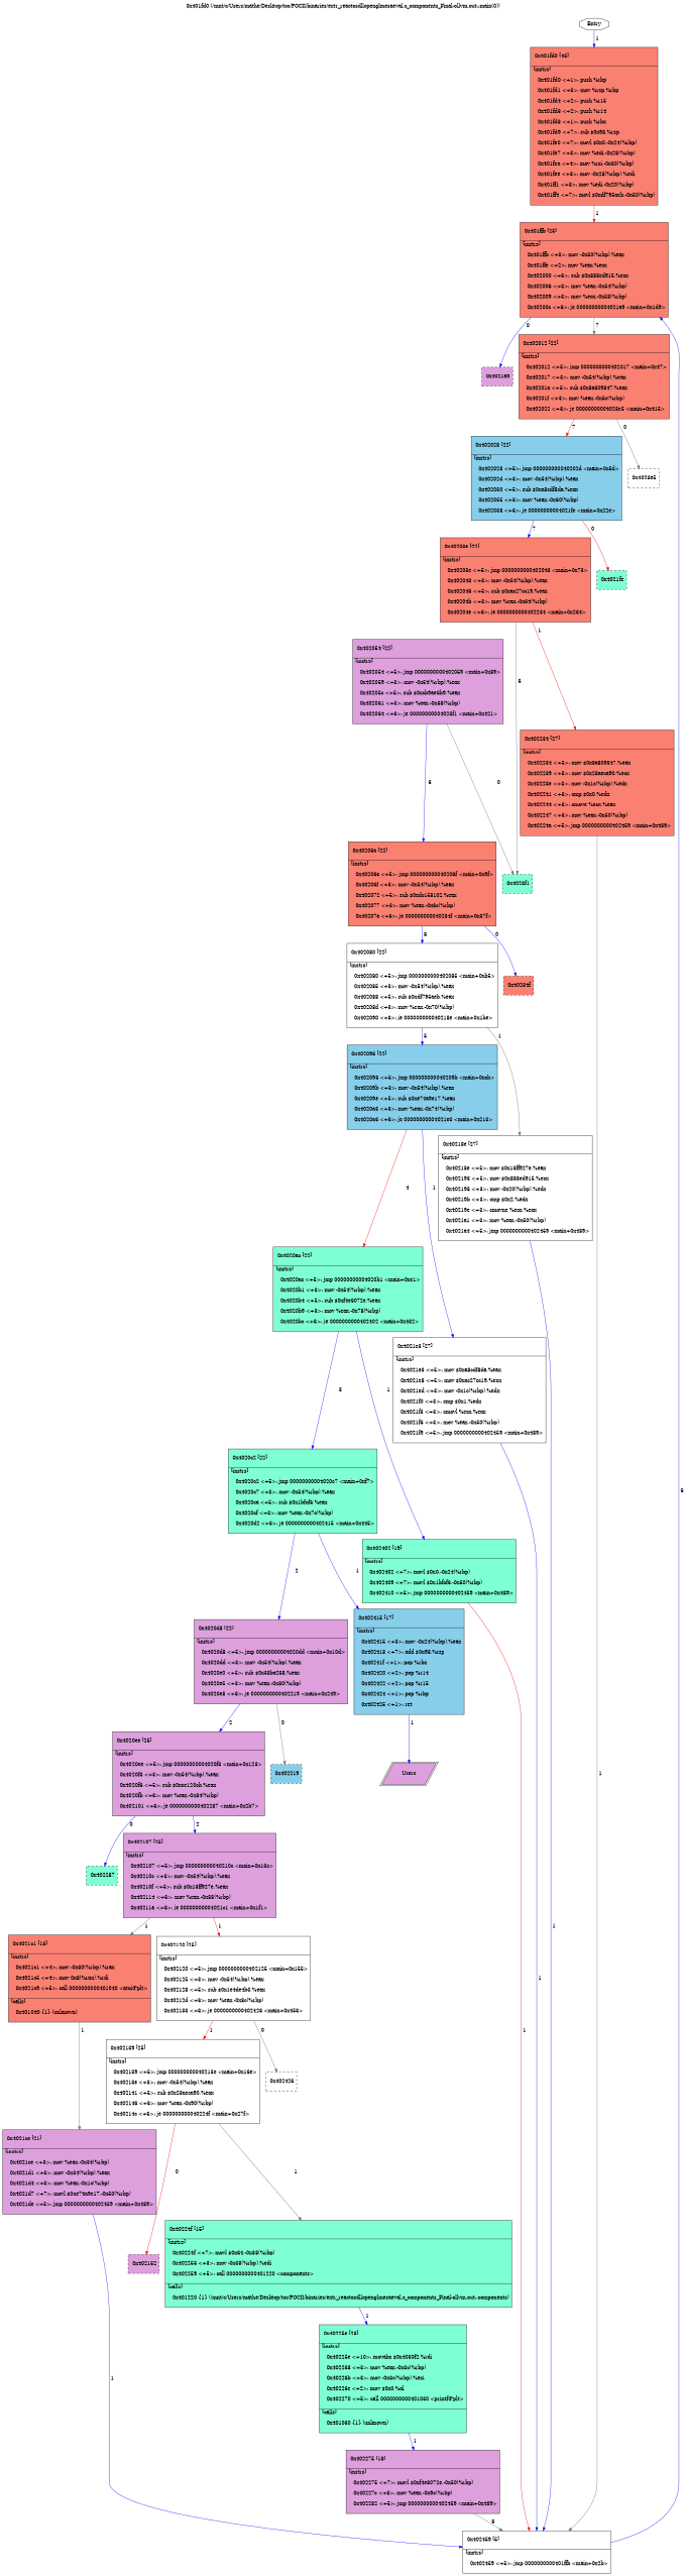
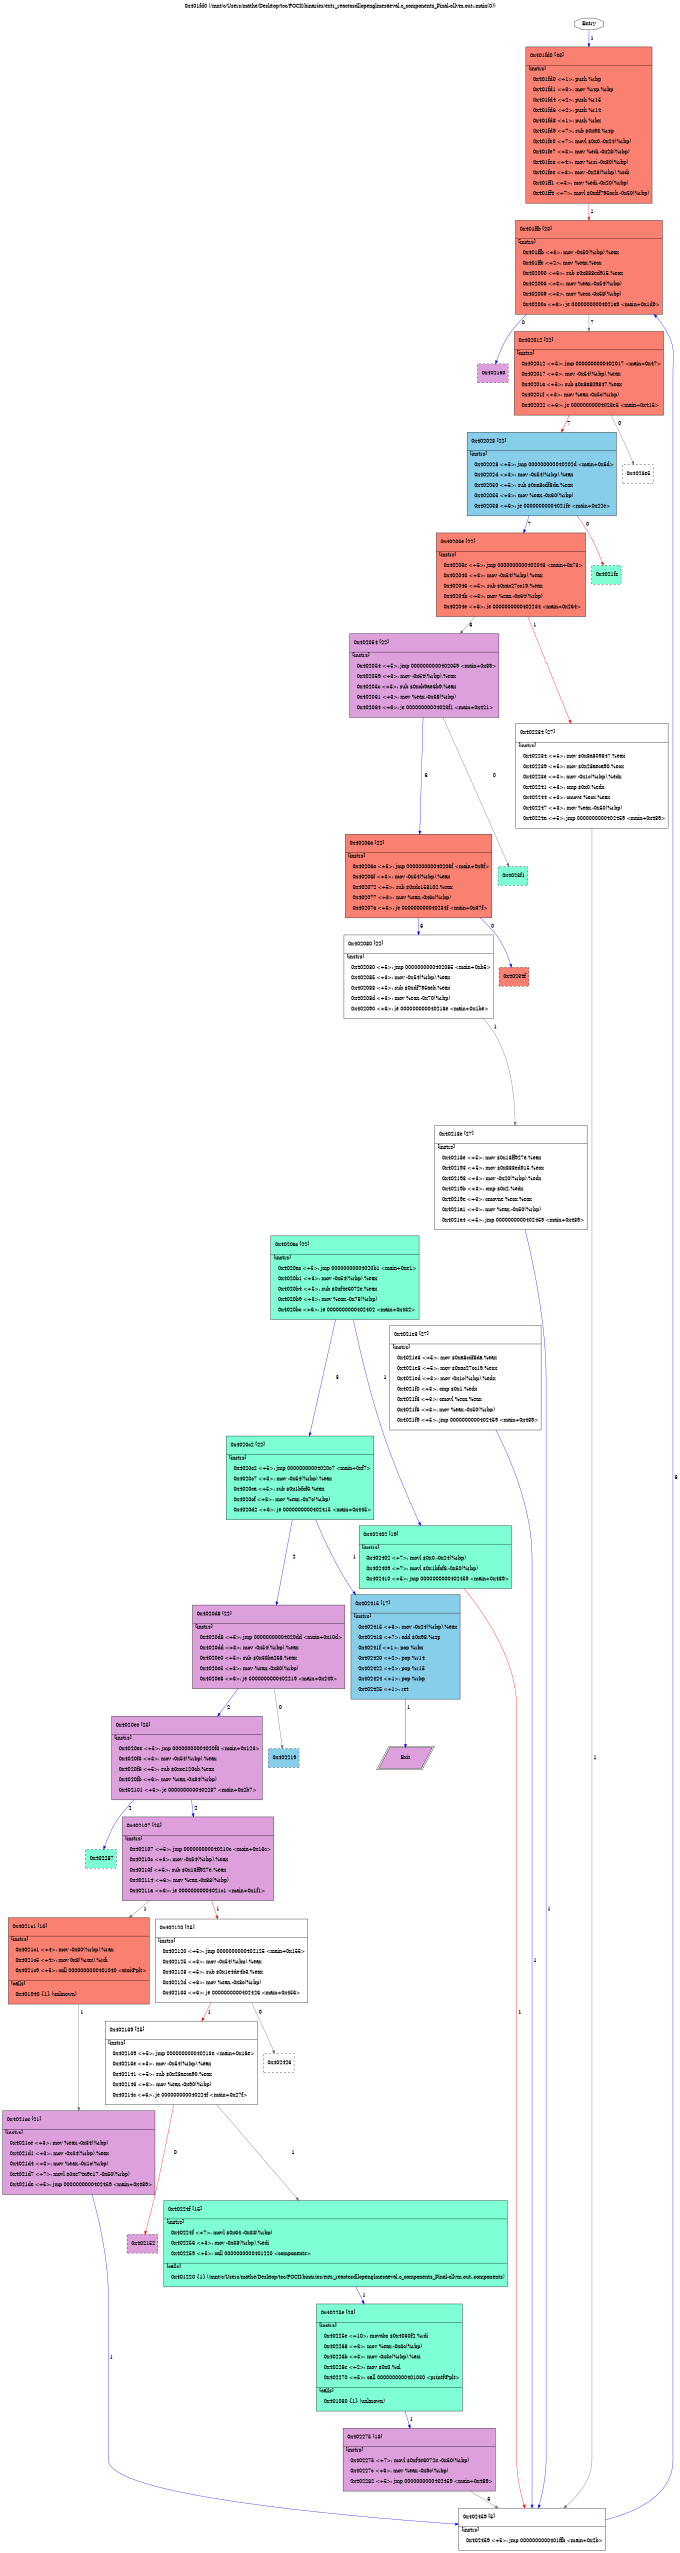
  digraph {
    label="0x401fd0 (/mnt/c/Users/mathe/Desktop/tcc/POCII/binaries/extr_reactosdllopenglmesaeval.c_components_Final-ollvm.out::main(0))"
    labelloc=t
    node [fillcolor=white shape=record style=filled]
    edge [color=blue]
    Entry [height=0.3 shape=octagon width=0.3]
    n2 [fillcolor=salmon label="{\n     0x401fd0 [43]\l\n     | [instrs]\l\n     &nbsp;&nbsp;0x401fd0 \<+1\>: push %rbp\l\n     &nbsp;&nbsp;0x401fd1 \<+3\>: mov %rsp,%rbp\l\n     &nbsp;&nbsp;0x401fd4 \<+2\>: push %r15\l\n     &nbsp;&nbsp;0x401fd6 \<+2\>: push %r14\l\n     &nbsp;&nbsp;0x401fd8 \<+1\>: push %rbx\l\n     &nbsp;&nbsp;0x401fd9 \<+7\>: sub $0x98,%rsp\l\n     &nbsp;&nbsp;0x401fe0 \<+7\>: movl $0x0,-0x24(%rbp)\l\n     &nbsp;&nbsp;0x401fe7 \<+3\>: mov %edi,-0x28(%rbp)\l\n     &nbsp;&nbsp;0x401fea \<+4\>: mov %rsi,-0x30(%rbp)\l\n     &nbsp;&nbsp;0x401fee \<+3\>: mov -0x28(%rbp),%edi\l\n     &nbsp;&nbsp;0x401ff1 \<+3\>: mov %edi,-0x20(%rbp)\l\n     &nbsp;&nbsp;0x401ff4 \<+7\>: movl $0xdf795aeb,-0x50(%rbp)\l\n  }"]
    n3 [fillcolor=salmon label="{\n     0x401ffb [23]\l\n     | [instrs]\l\n     &nbsp;&nbsp;0x401ffb \<+3\>: mov -0x50(%rbp),%eax\l\n     &nbsp;&nbsp;0x401ffe \<+2\>: mov %eax,%ecx\l\n     &nbsp;&nbsp;0x402000 \<+6\>: sub $0x888ed915,%ecx\l\n     &nbsp;&nbsp;0x402006 \<+3\>: mov %eax,-0x54(%rbp)\l\n     &nbsp;&nbsp;0x402009 \<+3\>: mov %ecx,-0x58(%rbp)\l\n     &nbsp;&nbsp;0x40200c \<+6\>: je 00000000004021a9 \<main+0x1d9\>\l\n  }"]
    n4 [fillcolor=plum label="{\n     0x4021a9\l\n  }" style="dashed,filled"]
    n5 [fillcolor=salmon label="{\n     0x402012 [22]\l\n     | [instrs]\l\n     &nbsp;&nbsp;0x402012 \<+5\>: jmp 0000000000402017 \<main+0x47\>\l\n     &nbsp;&nbsp;0x402017 \<+3\>: mov -0x54(%rbp),%eax\l\n     &nbsp;&nbsp;0x40201a \<+5\>: sub $0x8a809847,%eax\l\n     &nbsp;&nbsp;0x40201f \<+3\>: mov %eax,-0x5c(%rbp)\l\n     &nbsp;&nbsp;0x402022 \<+6\>: je 00000000004023e5 \<main+0x415\>\l\n  }"]
    n6 [label="{\n     0x4023e5\l\n  }" style="dashed,filled"]
    n7 [fillcolor=skyblue label="{\n     0x402028 [22]\l\n     | [instrs]\l\n     &nbsp;&nbsp;0x402028 \<+5\>: jmp 000000000040202d \<main+0x5d\>\l\n     &nbsp;&nbsp;0x40202d \<+3\>: mov -0x54(%rbp),%eax\l\n     &nbsp;&nbsp;0x402030 \<+5\>: sub $0xa8cdf8da,%eax\l\n     &nbsp;&nbsp;0x402035 \<+3\>: mov %eax,-0x60(%rbp)\l\n     &nbsp;&nbsp;0x402038 \<+6\>: je 00000000004021fe \<main+0x22e\>\l\n  }"]
    n8 [fillcolor=aquamarine label="{\n     0x4021fe\l\n  }" style="dashed,filled"]
    n9 [fillcolor=salmon label="{\n     0x40203e [22]\l\n     | [instrs]\l\n     &nbsp;&nbsp;0x40203e \<+5\>: jmp 0000000000402043 \<main+0x73\>\l\n     &nbsp;&nbsp;0x402043 \<+3\>: mov -0x54(%rbp),%eax\l\n     &nbsp;&nbsp;0x402046 \<+5\>: sub $0xac27cc19,%eax\l\n     &nbsp;&nbsp;0x40204b \<+3\>: mov %eax,-0x64(%rbp)\l\n     &nbsp;&nbsp;0x40204e \<+6\>: je 0000000000402234 \<main+0x264\>\l\n  }"]
-   Exit [fillcolor=plum height=0.3 peripheries=2 shape=parallelogram width=0.3 label=Users]
-   n11 [fillcolor=salmon label="{\n     0x402234 [27]\l\n     | [instrs]\l\n     &nbsp;&nbsp;0x402234 \<+5\>: mov $0x8a809847,%eax\l\n     &nbsp;&nbsp;0x402239 \<+5\>: mov $0x28aeca90,%ecx\l\n     &nbsp;&nbsp;0x40223e \<+3\>: mov -0x1c(%rbp),%edx\l\n     &nbsp;&nbsp;0x402241 \<+3\>: cmp $0x0,%edx\l\n     &nbsp;&nbsp;0x402244 \<+3\>: cmove %ecx,%eax\l\n     &nbsp;&nbsp;0x402247 \<+3\>: mov %eax,-0x50(%rbp)\l\n     &nbsp;&nbsp;0x40224a \<+5\>: jmp 0000000000402459 \<main+0x489\>\l\n  }"]
+   Exit [fillcolor=plum height=0.3 peripheries=2 shape=parallelogram width=0.3]
+   n11 [label="{\n     0x402234 [27]\l\n     | [instrs]\l\n     &nbsp;&nbsp;0x402234 \<+5\>: mov $0x8a809847,%eax\l\n     &nbsp;&nbsp;0x402239 \<+5\>: mov $0x28aeca90,%ecx\l\n     &nbsp;&nbsp;0x40223e \<+3\>: mov -0x1c(%rbp),%edx\l\n     &nbsp;&nbsp;0x402241 \<+3\>: cmp $0x0,%edx\l\n     &nbsp;&nbsp;0x402244 \<+3\>: cmove %ecx,%eax\l\n     &nbsp;&nbsp;0x402247 \<+3\>: mov %eax,-0x50(%rbp)\l\n     &nbsp;&nbsp;0x40224a \<+5\>: jmp 0000000000402459 \<main+0x489\>\l\n  }"]
    n12 [fillcolor=plum label="{\n     0x402054 [22]\l\n     | [instrs]\l\n     &nbsp;&nbsp;0x402054 \<+5\>: jmp 0000000000402059 \<main+0x89\>\l\n     &nbsp;&nbsp;0x402059 \<+3\>: mov -0x54(%rbp),%eax\l\n     &nbsp;&nbsp;0x40205c \<+5\>: sub $0xcb9ae6b9,%eax\l\n     &nbsp;&nbsp;0x402061 \<+3\>: mov %eax,-0x68(%rbp)\l\n     &nbsp;&nbsp;0x402064 \<+6\>: je 00000000004023f1 \<main+0x421\>\l\n  }"]
    n13 [fillcolor=plum label="{\n     0x402275 [18]\l\n     | [instrs]\l\n     &nbsp;&nbsp;0x402275 \<+7\>: movl $0xf4e6072e,-0x50(%rbp)\l\n     &nbsp;&nbsp;0x40227c \<+6\>: mov %eax,-0x9c(%rbp)\l\n     &nbsp;&nbsp;0x402282 \<+5\>: jmp 0000000000402459 \<main+0x489\>\l\n  }"]
    n14 [label="{\n     0x402459 [5]\l\n     | [instrs]\l\n     &nbsp;&nbsp;0x402459 \<+5\>: jmp 0000000000401ffb \<main+0x2b\>\l\n  }"]
    n15 [fillcolor=aquamarine label="{\n     0x4023f1\l\n  }" style="dashed,filled"]
    n16 [fillcolor=salmon label="{\n     0x40206a [22]\l\n     | [instrs]\l\n     &nbsp;&nbsp;0x40206a \<+5\>: jmp 000000000040206f \<main+0x9f\>\l\n     &nbsp;&nbsp;0x40206f \<+3\>: mov -0x54(%rbp),%eax\l\n     &nbsp;&nbsp;0x402072 \<+5\>: sub $0xdc158102,%eax\l\n     &nbsp;&nbsp;0x402077 \<+3\>: mov %eax,-0x6c(%rbp)\l\n     &nbsp;&nbsp;0x40207a \<+6\>: je 000000000040234f \<main+0x37f\>\l\n  }"]
    n17 [fillcolor=aquamarine label="{\n     0x40225e [23]\l\n     | [instrs]\l\n     &nbsp;&nbsp;0x40225e \<+10\>: movabs $0x4030f2,%rdi\l\n     &nbsp;&nbsp;0x402268 \<+3\>: mov %eax,-0x3c(%rbp)\l\n     &nbsp;&nbsp;0x40226b \<+3\>: mov -0x3c(%rbp),%esi\l\n     &nbsp;&nbsp;0x40226e \<+2\>: mov $0x0,%al\l\n     &nbsp;&nbsp;0x402270 \<+5\>: call 0000000000401030 \<printf@plt\>\l\n     | [calls]\l\n     &nbsp;&nbsp;0x401030 \{1\} (unknown)\l\n  }"]
    n18 [fillcolor=salmon label="{\n     0x40234f\l\n  }" style="dashed,filled"]
    n19 [label="{\n     0x402080 [22]\l\n     | [instrs]\l\n     &nbsp;&nbsp;0x402080 \<+5\>: jmp 0000000000402085 \<main+0xb5\>\l\n     &nbsp;&nbsp;0x402085 \<+3\>: mov -0x54(%rbp),%eax\l\n     &nbsp;&nbsp;0x402088 \<+5\>: sub $0xdf795aeb,%eax\l\n     &nbsp;&nbsp;0x40208d \<+3\>: mov %eax,-0x70(%rbp)\l\n     &nbsp;&nbsp;0x402090 \<+6\>: je 000000000040218e \<main+0x1be\>\l\n  }"]
    n20 [fillcolor=plum label="{\n     0x402152\l\n  }" style="dashed,filled"]
    n21 [label="{\n     0x40218e [27]\l\n     | [instrs]\l\n     &nbsp;&nbsp;0x40218e \<+5\>: mov $0x13ff927e,%eax\l\n     &nbsp;&nbsp;0x402193 \<+5\>: mov $0x888ed915,%ecx\l\n     &nbsp;&nbsp;0x402198 \<+3\>: mov -0x20(%rbp),%edx\l\n     &nbsp;&nbsp;0x40219b \<+3\>: cmp $0x2,%edx\l\n     &nbsp;&nbsp;0x40219e \<+3\>: cmovne %ecx,%eax\l\n     &nbsp;&nbsp;0x4021a1 \<+3\>: mov %eax,-0x50(%rbp)\l\n     &nbsp;&nbsp;0x4021a4 \<+5\>: jmp 0000000000402459 \<main+0x489\>\l\n  }"]
-   n22 [fillcolor=skyblue label="{\n     0x402096 [22]\l\n     | [instrs]\l\n     &nbsp;&nbsp;0x402096 \<+5\>: jmp 000000000040209b \<main+0xcb\>\l\n     &nbsp;&nbsp;0x40209b \<+3\>: mov -0x54(%rbp),%eax\l\n     &nbsp;&nbsp;0x40209e \<+5\>: sub $0xe74a9e17,%eax\l\n     &nbsp;&nbsp;0x4020a3 \<+3\>: mov %eax,-0x74(%rbp)\l\n     &nbsp;&nbsp;0x4020a6 \<+6\>: je 00000000004021e3 \<main+0x213\>\l\n  }"]
    n23 [fillcolor=aquamarine label="{\n     0x40224f [15]\l\n     | [instrs]\l\n     &nbsp;&nbsp;0x40224f \<+7\>: movl $0x64,-0x38(%rbp)\l\n     &nbsp;&nbsp;0x402256 \<+3\>: mov -0x38(%rbp),%edi\l\n     &nbsp;&nbsp;0x402259 \<+5\>: call 0000000000401220 \<components\>\l\n     | [calls]\l\n     &nbsp;&nbsp;0x401220 \{1\} (/mnt/c/Users/mathe/Desktop/tcc/POCII/binaries/extr_reactosdllopenglmesaeval.c_components_Final-ollvm.out::components)\l\n  }"]
    n24 [label="{\n     0x4021e3 [27]\l\n     | [instrs]\l\n     &nbsp;&nbsp;0x4021e3 \<+5\>: mov $0xa8cdf8da,%eax\l\n     &nbsp;&nbsp;0x4021e8 \<+5\>: mov $0xac27cc19,%ecx\l\n     &nbsp;&nbsp;0x4021ed \<+3\>: mov -0x1c(%rbp),%edx\l\n     &nbsp;&nbsp;0x4021f0 \<+3\>: cmp $0x1,%edx\l\n     &nbsp;&nbsp;0x4021f3 \<+3\>: cmovl %ecx,%eax\l\n     &nbsp;&nbsp;0x4021f6 \<+3\>: mov %eax,-0x50(%rbp)\l\n     &nbsp;&nbsp;0x4021f9 \<+5\>: jmp 0000000000402459 \<main+0x489\>\l\n  }"]
    n25 [fillcolor=aquamarine label="{\n     0x4020ac [22]\l\n     | [instrs]\l\n     &nbsp;&nbsp;0x4020ac \<+5\>: jmp 00000000004020b1 \<main+0xe1\>\l\n     &nbsp;&nbsp;0x4020b1 \<+3\>: mov -0x54(%rbp),%eax\l\n     &nbsp;&nbsp;0x4020b4 \<+5\>: sub $0xf4e6072e,%eax\l\n     &nbsp;&nbsp;0x4020b9 \<+3\>: mov %eax,-0x78(%rbp)\l\n     &nbsp;&nbsp;0x4020bc \<+6\>: je 0000000000402402 \<main+0x432\>\l\n  }"]
    n26 [label="{\n     0x402139 [25]\l\n     | [instrs]\l\n     &nbsp;&nbsp;0x402139 \<+5\>: jmp 000000000040213e \<main+0x16e\>\l\n     &nbsp;&nbsp;0x40213e \<+3\>: mov -0x54(%rbp),%eax\l\n     &nbsp;&nbsp;0x402141 \<+5\>: sub $0x28aeca90,%eax\l\n     &nbsp;&nbsp;0x402146 \<+6\>: mov %eax,-0x90(%rbp)\l\n     &nbsp;&nbsp;0x40214c \<+6\>: je 000000000040224f \<main+0x27f\>\l\n  }"]
    n27 [fillcolor=aquamarine label="{\n     0x402402 [19]\l\n     | [instrs]\l\n     &nbsp;&nbsp;0x402402 \<+7\>: movl $0x0,-0x24(%rbp)\l\n     &nbsp;&nbsp;0x402409 \<+7\>: movl $0x1bfcf6,-0x50(%rbp)\l\n     &nbsp;&nbsp;0x402410 \<+5\>: jmp 0000000000402459 \<main+0x489\>\l\n  }"]
    n28 [fillcolor=aquamarine label="{\n     0x4020c2 [22]\l\n     | [instrs]\l\n     &nbsp;&nbsp;0x4020c2 \<+5\>: jmp 00000000004020c7 \<main+0xf7\>\l\n     &nbsp;&nbsp;0x4020c7 \<+3\>: mov -0x54(%rbp),%eax\l\n     &nbsp;&nbsp;0x4020ca \<+5\>: sub $0x1bfcf6,%eax\l\n     &nbsp;&nbsp;0x4020cf \<+3\>: mov %eax,-0x7c(%rbp)\l\n     &nbsp;&nbsp;0x4020d2 \<+6\>: je 0000000000402415 \<main+0x445\>\l\n  }"]
    n29 [label="{\n     0x402426\l\n  }" style="dashed,filled"]
    n30 [fillcolor=skyblue label="{\n     0x402415 [17]\l\n     | [instrs]\l\n     &nbsp;&nbsp;0x402415 \<+3\>: mov -0x24(%rbp),%eax\l\n     &nbsp;&nbsp;0x402418 \<+7\>: add $0x98,%rsp\l\n     &nbsp;&nbsp;0x40241f \<+1\>: pop %rbx\l\n     &nbsp;&nbsp;0x402420 \<+2\>: pop %r14\l\n     &nbsp;&nbsp;0x402422 \<+2\>: pop %r15\l\n     &nbsp;&nbsp;0x402424 \<+1\>: pop %rbp\l\n     &nbsp;&nbsp;0x402425 \<+1\>: ret\l\n  }"]
    n31 [fillcolor=plum label="{\n     0x4020d8 [22]\l\n     | [instrs]\l\n     &nbsp;&nbsp;0x4020d8 \<+5\>: jmp 00000000004020dd \<main+0x10d\>\l\n     &nbsp;&nbsp;0x4020dd \<+3\>: mov -0x54(%rbp),%eax\l\n     &nbsp;&nbsp;0x4020e0 \<+5\>: sub $0x38ba268,%eax\l\n     &nbsp;&nbsp;0x4020e5 \<+3\>: mov %eax,-0x80(%rbp)\l\n     &nbsp;&nbsp;0x4020e8 \<+6\>: je 0000000000402219 \<main+0x249\>\l\n  }"]
    n32 [fillcolor=plum label="{\n     0x4021ce [21]\l\n     | [instrs]\l\n     &nbsp;&nbsp;0x4021ce \<+3\>: mov %eax,-0x34(%rbp)\l\n     &nbsp;&nbsp;0x4021d1 \<+3\>: mov -0x34(%rbp),%eax\l\n     &nbsp;&nbsp;0x4021d4 \<+3\>: mov %eax,-0x1c(%rbp)\l\n     &nbsp;&nbsp;0x4021d7 \<+7\>: movl $0xe74a9e17,-0x50(%rbp)\l\n     &nbsp;&nbsp;0x4021de \<+5\>: jmp 0000000000402459 \<main+0x489\>\l\n  }"]
    n33 [fillcolor=skyblue label="{\n     0x402219\l\n  }" style="dashed,filled"]
    n34 [fillcolor=plum label="{\n     0x4020ee [25]\l\n     | [instrs]\l\n     &nbsp;&nbsp;0x4020ee \<+5\>: jmp 00000000004020f3 \<main+0x123\>\l\n     &nbsp;&nbsp;0x4020f3 \<+3\>: mov -0x54(%rbp),%eax\l\n     &nbsp;&nbsp;0x4020f6 \<+5\>: sub $0xce120cb,%eax\l\n     &nbsp;&nbsp;0x4020fb \<+6\>: mov %eax,-0x84(%rbp)\l\n     &nbsp;&nbsp;0x402101 \<+6\>: je 0000000000402287 \<main+0x2b7\>\l\n  }"]
    n35 [label="{\n     0x402120 [25]\l\n     | [instrs]\l\n     &nbsp;&nbsp;0x402120 \<+5\>: jmp 0000000000402125 \<main+0x155\>\l\n     &nbsp;&nbsp;0x402125 \<+3\>: mov -0x54(%rbp),%eax\l\n     &nbsp;&nbsp;0x402128 \<+5\>: sub $0x1e4de4b3,%eax\l\n     &nbsp;&nbsp;0x40212d \<+6\>: mov %eax,-0x8c(%rbp)\l\n     &nbsp;&nbsp;0x402133 \<+6\>: je 0000000000402426 \<main+0x456\>\l\n  }"]
    n36 [fillcolor=plum label="{\n     0x402107 [25]\l\n     | [instrs]\l\n     &nbsp;&nbsp;0x402107 \<+5\>: jmp 000000000040210c \<main+0x13c\>\l\n     &nbsp;&nbsp;0x40210c \<+3\>: mov -0x54(%rbp),%eax\l\n     &nbsp;&nbsp;0x40210f \<+5\>: sub $0x13ff927e,%eax\l\n     &nbsp;&nbsp;0x402114 \<+6\>: mov %eax,-0x88(%rbp)\l\n     &nbsp;&nbsp;0x40211a \<+6\>: je 00000000004021c1 \<main+0x1f1\>\l\n  }"]
    n37 [fillcolor=aquamarine label="{\n     0x402287\l\n  }" style="dashed,filled"]
    n38 [fillcolor=salmon label="{\n     0x4021c1 [13]\l\n     | [instrs]\l\n     &nbsp;&nbsp;0x4021c1 \<+4\>: mov -0x30(%rbp),%rax\l\n     &nbsp;&nbsp;0x4021c5 \<+4\>: mov 0x8(%rax),%rdi\l\n     &nbsp;&nbsp;0x4021c9 \<+5\>: call 0000000000401040 \<atoi@plt\>\l\n     | [calls]\l\n     &nbsp;&nbsp;0x401040 \{1\} (unknown)\l\n  }"]
    Entry -> n2 [label=" 1"]
    n2 -> n3 [color=red label=" 1"]
    n3 -> n4 [label=" 0"]
    n3 -> n5 [color=gray40 label=" 7"]
    n5 -> n6 [color=gray40 label=" 0"]
    n5 -> n7 [color=red label=" 7"]
    n7 -> n8 [color=red label=" 0"]
    n7 -> n9 [label=" 7"]
    n9 -> n11 [color=red label=" 1"]
-   n9 -> n15 [color=gray40 label=" 6"]
+   n9 -> n12 [color=gray40 label=" 6"]
    n11 -> n14 [color=gray40 label=" 1"]
    n12 -> n15 [color=gray40 label=" 0"]
    n12 -> n16 [label=" 6"]
    n13 -> n14 [color=gray40 label=" 6"]
    n14 -> n3 [label=" 6"]
    n16 -> n18 [label=" 0"]
    n16 -> n19 [label=" 6"]
    n17 -> n13 [label=" 1"]
    n19 -> n21 [color=gray40 label=" 1"]
-   n19 -> n22 [label=" 5"]
    n21 -> n14 [label=" 1"]
-   n22 -> n24 [label=" 1"]
-   n22 -> n25 [color=red label=" 4"]
    n23 -> n17 [label=" 1"]
    n24 -> n14 [label=" 1"]
    n25 -> n27 [label=" 1"]
    n25 -> n28 [label=" 3"]
    n26 -> n20 [color=red label=" 0"]
    n26 -> n23 [color=gray40 label=" 1"]
    n27 -> n14 [color=red label=" 1"]
    n28 -> n30 [label=" 1"]
    n28 -> n31 [label=" 2"]
    n30 -> Exit [label=" 1"]
    n31 -> n33 [color=gray40 label=" 0"]
    n31 -> n34 [label=" 2"]
    n32 -> n14 [label=" 1"]
    n34 -> n36 [label=" 2"]
-   n34 -> n37 [label=" 0"]
+   n34 -> n37 [label=" 2"]
    n35 -> n26 [color=red label=" 1"]
    n35 -> n29 [color=gray40 label=" 0"]
    n36 -> n35 [color=red label=" 1"]
    n36 -> n38 [color=gray40 label=" 1"]
    n38 -> n32 [color=gray40 label=" 1"]
  }
